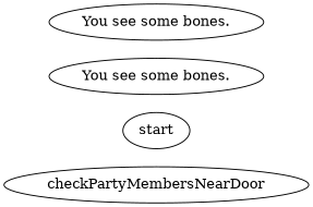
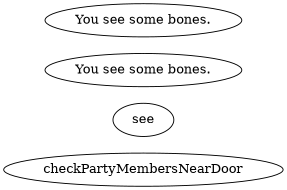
  digraph {
    rankdir=LR
    node [color="#000000" fillcolor="#FFFFFF" style=filled]
    checkPartyMembersNearDoor
-   start
+   start [label=see]
    n3 [label="You see some bones."]
    n4 [label="You see some bones."]
  }
